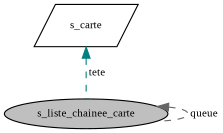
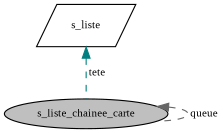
  digraph {
    fontname="Liberation Serif"
    node [color=black fontname="Liberation Serif" fontsize=10 style=filled]
    edge [dir=back fontname="Liberation Serif" fontsize=10 labelfontname=Helvetica labelfontsize=10 style=dashed]
    n1 [fillcolor=grey75 fontcolor=black height=0.2 label=s_liste_chainee_carte shape=ellipse width=0.4]
-   n2 [fillcolor=white height=0.2 label=s_carte shape=parallelogram width=0.4]
+   n2 [fillcolor=white height=0.2 label=s_liste shape=parallelogram width=0.4]
    n1 -> n1 [color=gray40 label=" queue"]
    n2 -> n1 [color=teal label=" tete"]
  }
